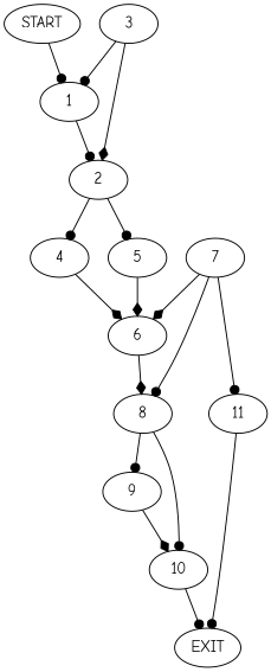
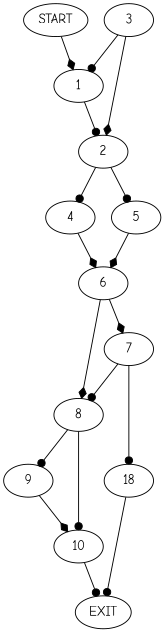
  digraph {
    fontname="Comic Neue"
    node [fontname="Comic Neue"]
    edge [arrowhead=dot fontname="Comic Neue"]
    n1 [label=START]
    1
    2
    n4 [label=EXIT]
    4
    5
    3
    6
    7
    8
-   11
+   11 [label=18]
    9
    10
-   n1 -> 1
+   n1 -> 1 [arrowhead=diamond]
    1 -> 2
    2 -> 4
    2 -> 5
    4 -> 6 [arrowhead=diamond]
    5 -> 6 [arrowhead=diamond]
    3 -> 1
    3 -> 2 [arrowhead=diamond]
-   7 -> 6 [arrowhead=diamond]
+   6 -> 7 [arrowhead=diamond]
    6 -> 8 [arrowhead=diamond]
    7 -> 8
    7 -> 11
    8 -> 9
    8 -> 10
    11 -> n4
    9 -> 10 [arrowhead=diamond]
    10 -> n4
  }
